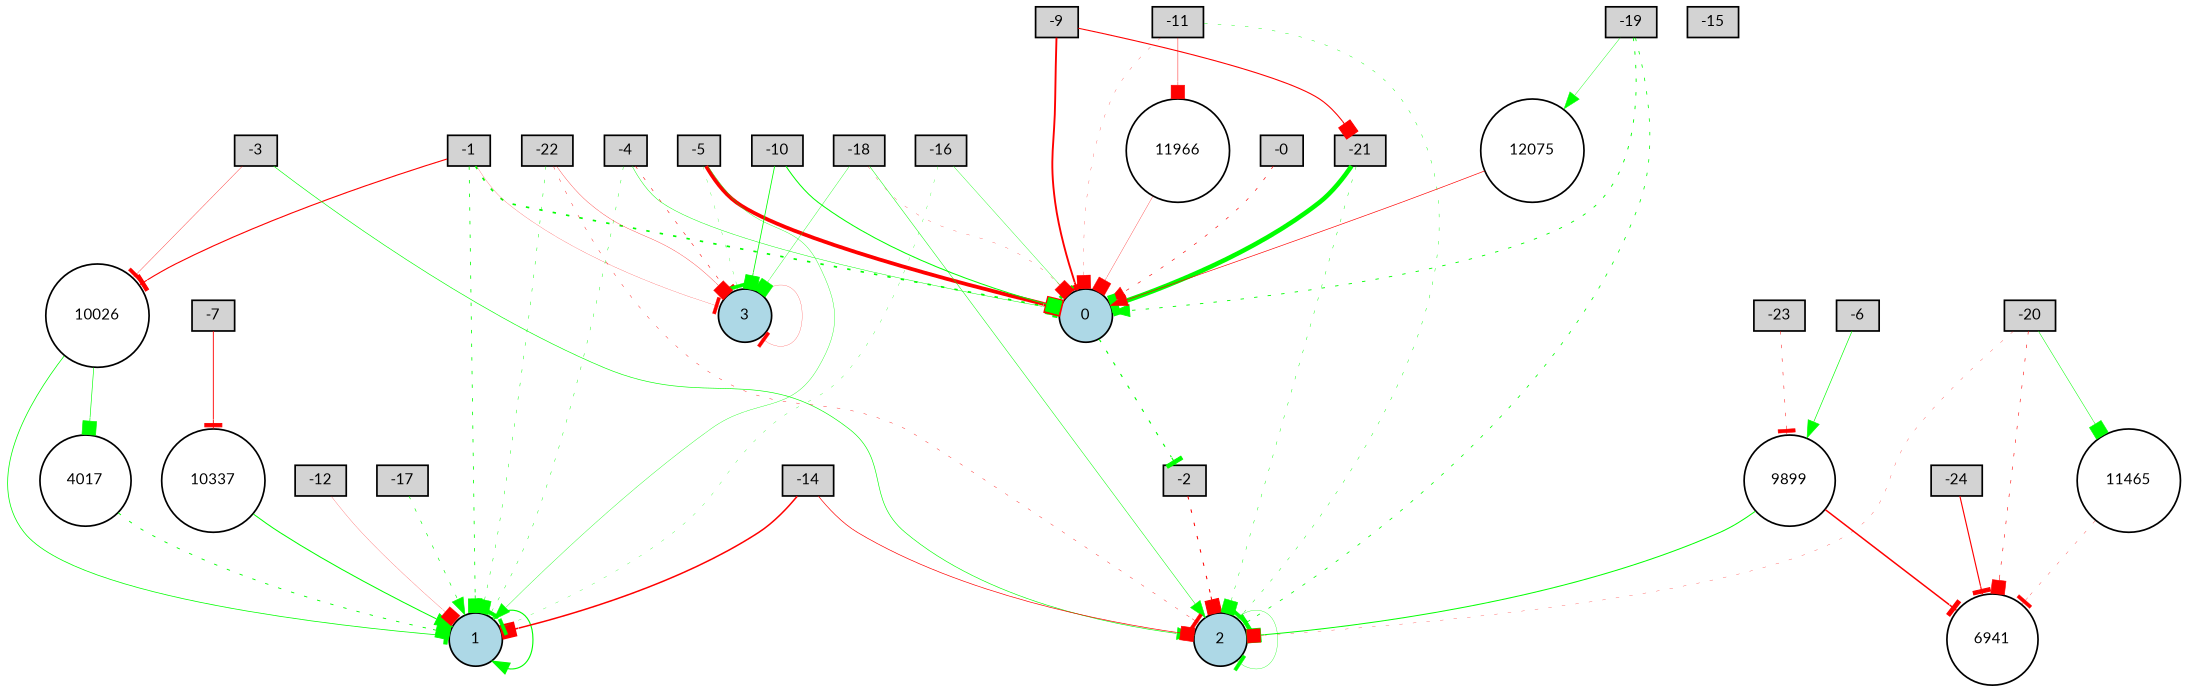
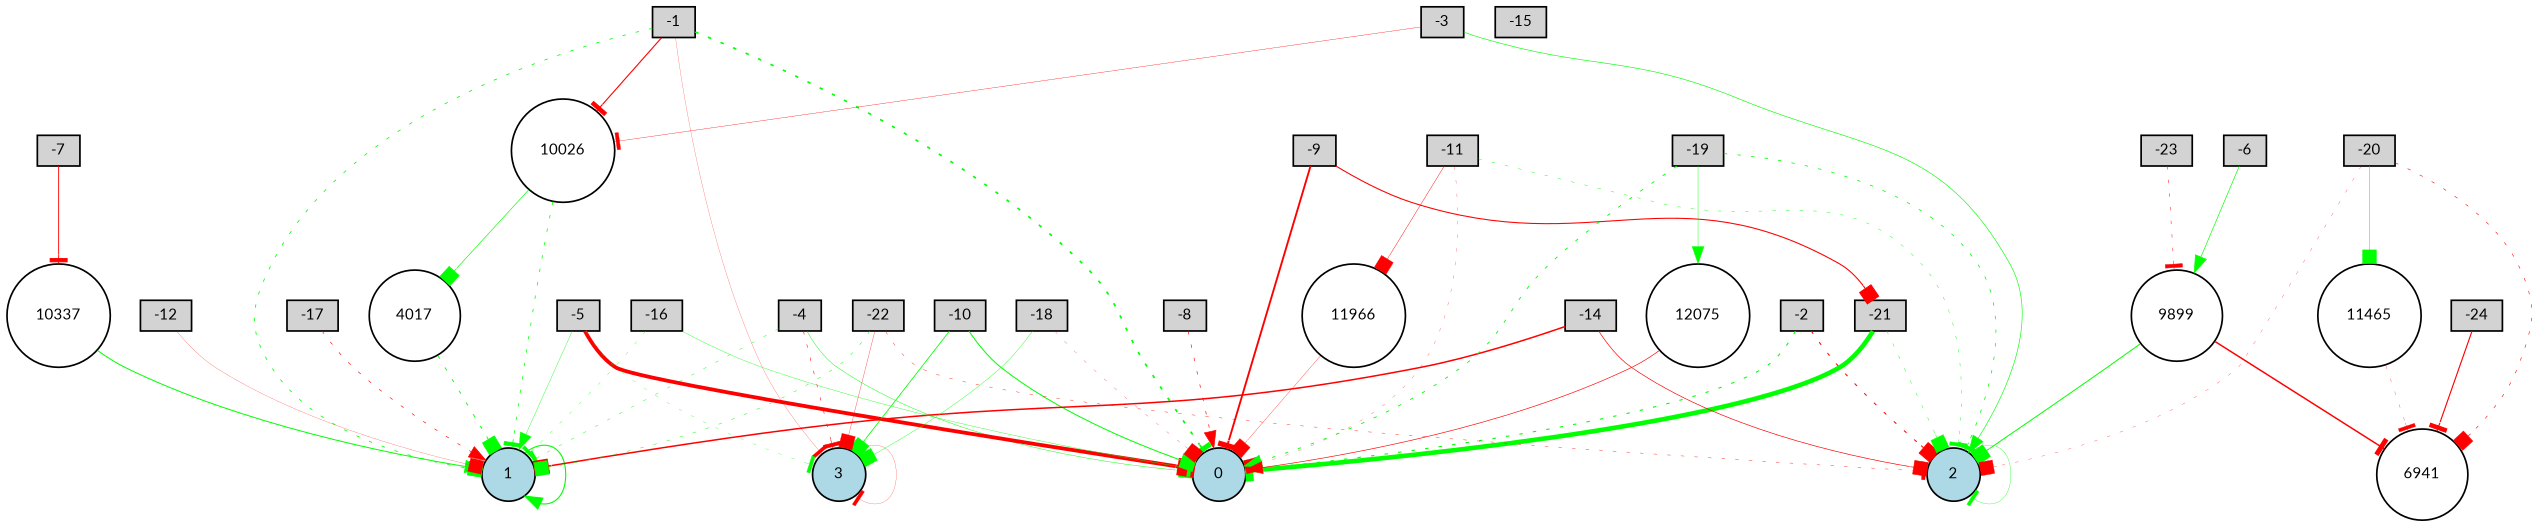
  digraph {
    fontname=Lato
    node [fillcolor=lightgray fontname=Lato fontsize=9 shape=box style=filled]
    edge [arrowhead=box color=green fontname=Lato style=solid]
    -1 [height=0.2 width=0.2]
    0 [fillcolor=lightblue height=0.2 shape=circle width=0.2]
    1 [fillcolor=lightblue height=0.2 shape=circle width=0.2]
    3 [fillcolor=lightblue height=0.2 shape=circle width=0.2]
    10026 [fillcolor=white height=0.2 shape=circle width=0.2]
    4017 [fillcolor=white height=0.2 shape=circle width=0.2]
    -2 [height=0.2 width=0.2]
    2 [fillcolor=lightblue height=0.2 shape=circle width=0.2]
    -3 [height=0.2 width=0.2]
    -4 [height=0.2 width=0.2]
    -5 [height=0.2 width=0.2]
    -6 [height=0.2 width=0.2]
    9899 [fillcolor=white height=0.2 shape=circle width=0.2]
    6941 [fillcolor=white height=0.2 shape=circle width=0.2]
    -7 [height=0.2 width=0.2]
    10337 [fillcolor=white height=0.2 shape=circle width=0.2]
-   -8 [height=0.2 width=0.2 label=-0]
+   -8 [height=0.2 width=0.2]
    -9 [height=0.2 width=0.2]
    -21 [height=0.2 width=0.2]
    -10 [height=0.2 width=0.2]
    -11 [height=0.2 width=0.2]
    11966 [fillcolor=white height=0.2 shape=circle width=0.2]
    -12 [height=0.2 width=0.2]
    -14 [height=0.2 width=0.2]
    -15 [height=0.2 width=0.2]
    -16 [height=0.2 width=0.2]
    -17 [height=0.2 width=0.2]
    -18 [height=0.2 width=0.2]
    -19 [height=0.2 width=0.2]
    12075 [fillcolor=white height=0.2 shape=circle width=0.2]
    -20 [height=0.2 width=0.2]
    11465 [fillcolor=white height=0.2 shape=circle width=0.2]
    -22 [height=0.2 width=0.2]
    -23 [height=0.2 width=0.2]
    -24 [height=0.2 width=0.2]
    -1 -> 0 [arrowhead=tee penwidth=0.9900133060312336 style=dotted]
    -1 -> 1 [penwidth=0.46860478866280086 style=dotted]
    -1 -> 3 [arrowhead=tee color=red penwidth=0.12048021337092432]
    -1 -> 10026 [arrowhead=tee color=red penwidth=0.6491731760251666]
    1 -> 1 [arrowhead=normal penwidth=0.6592147413431192]
    3 -> 3 [arrowhead=tee color=red penwidth=0.12451484704228602]
-   10026 -> 1 [arrowhead=tee penwidth=0.43854819687547675]
+   10026 -> 1 [arrowhead=tee penwidth=0.43854819687547675 style=dotted]
    10026 -> 4017 [penwidth=0.3706251092140076]
    4017 -> 1 [penwidth=0.5248898791661957 style=dotted]
-   0 -> -2 [arrowhead=tee penwidth=0.6404960273587917 style=dotted]
+   -2 -> 0 [arrowhead=tee penwidth=0.6404960273587917 style=dotted]
    -2 -> 2 [color=red penwidth=0.5968326636159665 style=dotted]
    2 -> 2 [arrowhead=tee penwidth=0.19595896838929128]
    -3 -> 10026 [arrowhead=tee color=red penwidth=0.20404913484333875]
    -3 -> 2 [arrowhead=normal penwidth=0.36586954044547415]
    -4 -> 0 [penwidth=0.2661130469634322]
    -4 -> 1 [arrowhead=tee penwidth=0.24436086182965355 style=dotted]
    -4 -> 3 [arrowhead=tee color=red penwidth=0.3177229796554113 style=dotted]
    -5 -> 0 [color=red penwidth=2.232442052567533]
    -5 -> 1 [arrowhead=normal penwidth=0.2140812969267471]
    -5 -> 3 [arrowhead=tee penwidth=0.16902684050336597 style=dotted]
    -6 -> 9899 [arrowhead=normal penwidth=0.38425397028895014]
    9899 -> 2 [penwidth=0.5828249789353264]
    9899 -> 6941 [arrowhead=tee color=red penwidth=0.874575998894539]
    -7 -> 10337 [arrowhead=tee color=red penwidth=0.5214664564765169]
    10337 -> 1 [arrowhead=normal penwidth=0.5877671758916861]
    -8 -> 0 [arrowhead=normal color=red penwidth=0.3691463617493833 style=dotted]
    -9 -> 0 [arrowhead=tee color=red penwidth=1.1105397757254274]
    -9 -> -21 [color=red penwidth=0.6321866564032278]
    -21 -> 0 [arrowhead=tee penwidth=2.698690986535174]
    -21 -> 2 [penwidth=0.25252465970534543 style=dotted]
    -10 -> 0 [penwidth=0.588521997070518]
    -10 -> 3 [penwidth=0.47679200226830865]
    -11 -> 0 [color=red penwidth=0.14590469308333576 style=dotted]
    -11 -> 2 [arrowhead=tee penwidth=0.2459625601261287 style=dotted]
    -11 -> 11966 [color=red penwidth=0.2539637026640238]
    11966 -> 0 [color=red penwidth=0.17659106452511575]
    -12 -> 1 [color=red penwidth=0.1251859156677396]
    -14 -> 1 [color=red penwidth=0.8837411638093645]
    -14 -> 2 [color=red penwidth=0.39191348169968787]
    -16 -> 0 [arrowhead=tee penwidth=0.2140103139670495]
    -16 -> 1 [arrowhead=tee penwidth=0.16889630127625965 style=dotted]
-   -17 -> 1 [arrowhead=normal penwidth=0.3675903201242273 style=dotted]
+   -17 -> 1 [arrowhead=normal color=red penwidth=0.3675903201242273 style=dotted]
    -18 -> 0 [color=red penwidth=0.14447047707383656 style=dotted]
    -18 -> 3 [penwidth=0.21584093282183348]
-   -18 -> 2 [arrowhead=normal penwidth=0.2904241976369557]
    -19 -> 0 [arrowhead=normal penwidth=0.5192270018251073 style=dotted]
    -19 -> 2 [arrowhead=tee penwidth=0.45171452431476133 style=dotted]
    -19 -> 12075 [arrowhead=normal penwidth=0.23250052547484365]
    12075 -> 0 [arrowhead=normal color=red penwidth=0.38093422384271436]
    -20 -> 2 [color=red penwidth=0.1571241838538055 style=dotted]
    -20 -> 6941 [color=red penwidth=0.3374061663322941 style=dotted]
    -20 -> 11465 [penwidth=0.30007362720003117]
    11465 -> 6941 [arrowhead=tee color=red penwidth=0.16944272447049255 style=dotted]
    -22 -> 1 [penwidth=0.27117822097203026 style=dotted]
    -22 -> 3 [color=red penwidth=0.18039155620203712]
    -22 -> 2 [arrowhead=tee color=red penwidth=0.22465593270132067 style=dotted]
    -23 -> 9899 [arrowhead=tee color=red penwidth=0.2822227234879095 style=dotted]
    -24 -> 6941 [arrowhead=tee color=red penwidth=0.6702543143612091]
  }
